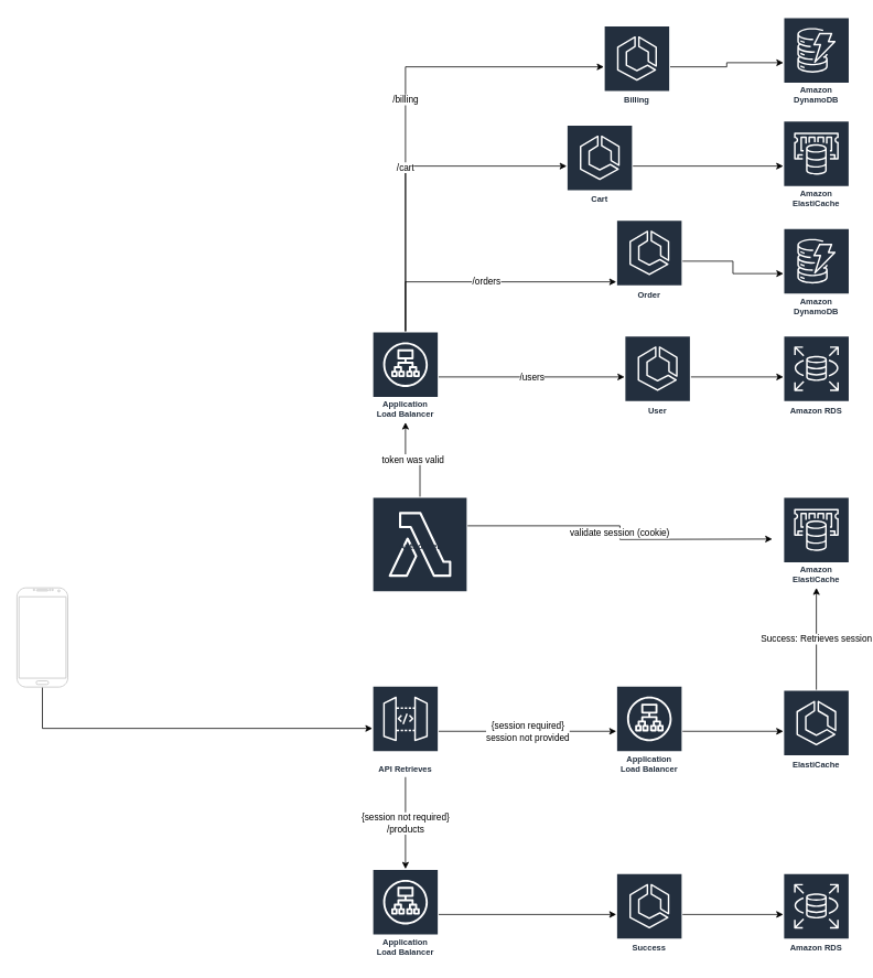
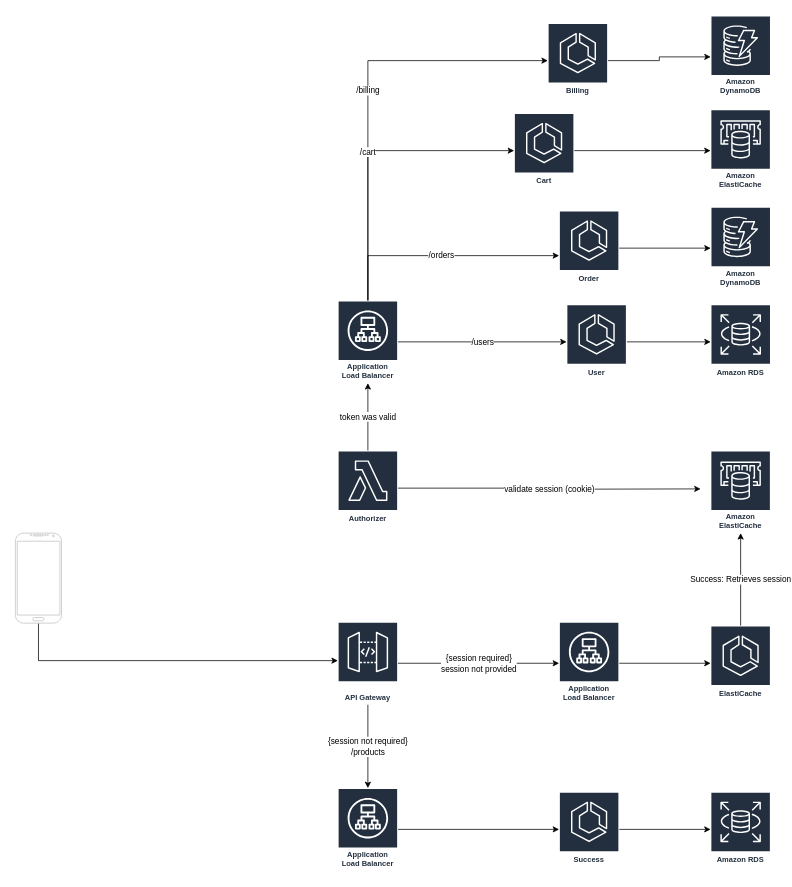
  <mxCell id="0" />
  <mxCell id="1" parent="0" />
  <mxCell id="2" style="edgeStyle=orthogonalEdgeStyle;rounded=0;orthogonalLoop=1;jettySize=auto;html=1;" edge="1" parent="1" source="3"><mxGeometry relative="1" as="geometry"><mxPoint x="450" y="880" as="targetPoint" /><Array as="points"><mxPoint x="51" y="880" /></Array></mxGeometry></mxCell>
  <mxCell id="3" value="" style="verticalLabelPosition=bottom;verticalAlign=top;html=1;shadow=0;dashed=0;strokeWidth=1;shape=mxgraph.android.phone2;strokeColor=#c0c0c0;" vertex="1" parent="1"><mxGeometry x="20" y="710" width="61.54" height="120" as="geometry" /></mxCell>
  <mxCell id="4" value="{session not required}&lt;br&gt;/products" style="edgeStyle=orthogonalEdgeStyle;rounded=0;orthogonalLoop=1;jettySize=auto;html=1;" edge="1" parent="1" source="6" target="29"><mxGeometry relative="1" as="geometry" /></mxCell>
  <mxCell id="5" value="{session required}&lt;br&gt;session not provided" style="edgeStyle=orthogonalEdgeStyle;rounded=0;orthogonalLoop=1;jettySize=auto;html=1;" edge="1" parent="1" source="6" target="36"><mxGeometry relative="1" as="geometry" /></mxCell>
- <mxCell id="6" value="API Retrieves" style="sketch=0;outlineConnect=0;fontColor=#232F3E;gradientColor=none;strokeColor=#ffffff;fillColor=#232F3E;dashed=0;verticalLabelPosition=middle;verticalAlign=bottom;align=center;html=1;whiteSpace=wrap;fontSize=10;fontStyle=1;spacing=3;shape=mxgraph.aws4.productIcon;prIcon=mxgraph.aws4.api_gateway;" vertex="1" parent="1"><mxGeometry x="450" y="828.5" width="80" height="110" as="geometry" /></mxCell>
+ <mxCell id="6" value="API Gateway" style="sketch=0;outlineConnect=0;fontColor=#232F3E;gradientColor=none;strokeColor=#ffffff;fillColor=#232F3E;dashed=0;verticalLabelPosition=middle;verticalAlign=bottom;align=center;html=1;whiteSpace=wrap;fontSize=10;fontStyle=1;spacing=3;shape=mxgraph.aws4.productIcon;prIcon=mxgraph.aws4.api_gateway;" vertex="1" parent="1"><mxGeometry x="450" y="828.5" width="80" height="110" as="geometry" /></mxCell>
  <mxCell id="7" value="validate session (cookie)" style="edgeStyle=orthogonalEdgeStyle;rounded=0;orthogonalLoop=1;jettySize=auto;html=1;entryX=0.001;entryY=0.456;entryDx=0;entryDy=0;entryPerimeter=0;" edge="1" parent="1" source="9"><mxGeometry relative="1" as="geometry"><mxPoint x="933.677" y="651.04" as="targetPoint" /></mxGeometry></mxCell>
  <mxCell id="8" value="token was valid" style="edgeStyle=orthogonalEdgeStyle;rounded=0;orthogonalLoop=1;jettySize=auto;html=1;" edge="1" parent="1" source="9" target="14"><mxGeometry relative="1" as="geometry" /></mxCell>
- <mxCell id="9" value="Authorizer" style="sketch=0;outlineConnect=0;fontColor=#232F3E;gradientColor=none;strokeColor=#ffffff;fillColor=#232F3E;dashed=0;verticalLabelPosition=middle;verticalAlign=bottom;align=center;html=1;whiteSpace=wrap;fontSize=10;fontStyle=1;spacing=3;shape=mxgraph.aws4.productIcon;prIcon=mxgraph.aws4.lambda;" vertex="1" parent="1"><mxGeometry x="450" y="600" width="115" height="70" as="geometry" /></mxCell>
+ <mxCell id="9" value="Authorizer" style="sketch=0;outlineConnect=0;fontColor=#232F3E;gradientColor=none;strokeColor=#ffffff;fillColor=#232F3E;dashed=0;verticalLabelPosition=middle;verticalAlign=bottom;align=center;html=1;whiteSpace=wrap;fontSize=10;fontStyle=1;spacing=3;shape=mxgraph.aws4.productIcon;prIcon=mxgraph.aws4.lambda;" vertex="1" parent="1"><mxGeometry x="450" y="600" width="80" height="100" as="geometry" /></mxCell>
  <mxCell id="10" value="/billing" style="edgeStyle=orthogonalEdgeStyle;rounded=0;orthogonalLoop=1;jettySize=auto;html=1;" edge="1" parent="1" source="14" target="24"><mxGeometry relative="1" as="geometry"><mxPoint x="610" y="-410" as="targetPoint" /><Array as="points"><mxPoint x="490" y="80" /></Array></mxGeometry></mxCell>
  <mxCell id="11" value="/cart" style="edgeStyle=orthogonalEdgeStyle;rounded=0;orthogonalLoop=1;jettySize=auto;html=1;" edge="1" parent="1" source="14" target="27"><mxGeometry relative="1" as="geometry"><Array as="points"><mxPoint x="490" y="200" /></Array></mxGeometry></mxCell>
  <mxCell id="12" value="/orders" style="edgeStyle=orthogonalEdgeStyle;rounded=0;orthogonalLoop=1;jettySize=auto;html=1;" edge="1" parent="1" source="14" target="22"><mxGeometry relative="1" as="geometry"><Array as="points"><mxPoint x="490" y="340" /></Array></mxGeometry></mxCell>
  <mxCell id="13" value="/users" style="edgeStyle=orthogonalEdgeStyle;rounded=0;orthogonalLoop=1;jettySize=auto;html=1;" edge="1" parent="1" source="14" target="18"><mxGeometry relative="1" as="geometry"><Array as="points" /></mxGeometry></mxCell>
  <mxCell id="14" value="Application Load Balancer" style="sketch=0;outlineConnect=0;fontColor=#232F3E;gradientColor=none;strokeColor=#ffffff;fillColor=#232F3E;dashed=0;verticalLabelPosition=middle;verticalAlign=bottom;align=center;html=1;whiteSpace=wrap;fontSize=10;fontStyle=1;spacing=3;shape=mxgraph.aws4.productIcon;prIcon=mxgraph.aws4.application_load_balancer;" vertex="1" parent="1"><mxGeometry x="450" y="400" width="80" height="110" as="geometry" /></mxCell>
  <mxCell id="15" value="Success: Retrieves session" style="edgeStyle=orthogonalEdgeStyle;rounded=0;orthogonalLoop=1;jettySize=auto;html=1;" edge="1" parent="1" source="16" target="33"><mxGeometry relative="1" as="geometry"><mxPoint x="933.57" y="655" as="targetPoint" /><Array as="points"><mxPoint x="990" y="884" /></Array></mxGeometry></mxCell>
  <mxCell id="16" value="ElastiCache" style="sketch=0;outlineConnect=0;fontColor=#232F3E;gradientColor=none;strokeColor=#ffffff;fillColor=#232F3E;dashed=0;verticalLabelPosition=middle;verticalAlign=bottom;align=center;html=1;whiteSpace=wrap;fontSize=10;fontStyle=1;spacing=3;shape=mxgraph.aws4.productIcon;prIcon=mxgraph.aws4.ecs;" vertex="1" parent="1"><mxGeometry x="947" y="833.5" width="80" height="100" as="geometry" /></mxCell>
  <mxCell id="17" style="edgeStyle=orthogonalEdgeStyle;rounded=0;orthogonalLoop=1;jettySize=auto;html=1;" edge="1" parent="1" source="18" target="30"><mxGeometry relative="1" as="geometry"><mxPoint x="970" y="88.5" as="targetPoint" /></mxGeometry></mxCell>
  <mxCell id="18" value="User" style="sketch=0;outlineConnect=0;fontColor=#232F3E;gradientColor=none;strokeColor=#ffffff;fillColor=#232F3E;dashed=0;verticalLabelPosition=middle;verticalAlign=bottom;align=center;html=1;whiteSpace=wrap;fontSize=10;fontStyle=1;spacing=3;shape=mxgraph.aws4.productIcon;prIcon=mxgraph.aws4.ecs;" vertex="1" parent="1"><mxGeometry x="755" y="405" width="80" height="100" as="geometry" /></mxCell>
  <mxCell id="19" style="edgeStyle=orthogonalEdgeStyle;rounded=0;orthogonalLoop=1;jettySize=auto;html=1;" edge="1" parent="1" source="20" target="32"><mxGeometry relative="1" as="geometry"><mxPoint x="870" y="1113.5" as="targetPoint" /></mxGeometry></mxCell>
  <mxCell id="20" value="Success" style="sketch=0;outlineConnect=0;fontColor=#232F3E;gradientColor=none;strokeColor=#ffffff;fillColor=#232F3E;dashed=0;verticalLabelPosition=middle;verticalAlign=bottom;align=center;html=1;whiteSpace=wrap;fontSize=10;fontStyle=1;spacing=3;shape=mxgraph.aws4.productIcon;prIcon=mxgraph.aws4.ecs;" vertex="1" parent="1"><mxGeometry x="745" y="1055" width="80" height="100" as="geometry" /></mxCell>
  <mxCell id="21" style="edgeStyle=orthogonalEdgeStyle;rounded=0;orthogonalLoop=1;jettySize=auto;html=1;" edge="1" parent="1" source="22" target="25"><mxGeometry relative="1" as="geometry" /></mxCell>
- <mxCell id="22" value="Order" style="sketch=0;outlineConnect=0;fontColor=#232F3E;gradientColor=none;strokeColor=#ffffff;fillColor=#232F3E;dashed=0;verticalLabelPosition=middle;verticalAlign=bottom;align=center;html=1;whiteSpace=wrap;fontSize=10;fontStyle=1;spacing=3;shape=mxgraph.aws4.productIcon;prIcon=mxgraph.aws4.ecs;" vertex="1" parent="1"><mxGeometry x="745" y="265" width="80" height="100" as="geometry" /></mxCell>
+ <mxCell id="22" value="Order" style="sketch=0;outlineConnect=0;fontColor=#232F3E;gradientColor=none;strokeColor=#ffffff;fillColor=#232F3E;dashed=0;verticalLabelPosition=middle;verticalAlign=bottom;align=center;html=1;whiteSpace=wrap;fontSize=10;fontStyle=1;spacing=3;shape=mxgraph.aws4.productIcon;prIcon=mxgraph.aws4.ecs;" vertex="1" parent="1"><mxGeometry x="745" y="280" width="80" height="100" as="geometry" /></mxCell>
  <mxCell id="23" style="edgeStyle=orthogonalEdgeStyle;rounded=0;orthogonalLoop=1;jettySize=auto;html=1;" edge="1" parent="1" source="24" target="31"><mxGeometry relative="1" as="geometry" /></mxCell>
  <mxCell id="24" value="Billing" style="sketch=0;outlineConnect=0;fontColor=#232F3E;gradientColor=none;strokeColor=#ffffff;fillColor=#232F3E;dashed=0;verticalLabelPosition=middle;verticalAlign=bottom;align=center;html=1;whiteSpace=wrap;fontSize=10;fontStyle=1;spacing=3;shape=mxgraph.aws4.productIcon;prIcon=mxgraph.aws4.ecs;" vertex="1" parent="1"><mxGeometry x="730" y="30" width="80" height="100" as="geometry" /></mxCell>
  <mxCell id="25" value="Amazon DynamoDB" style="sketch=0;outlineConnect=0;fontColor=#232F3E;gradientColor=none;strokeColor=#ffffff;fillColor=#232F3E;dashed=0;verticalLabelPosition=middle;verticalAlign=bottom;align=center;html=1;whiteSpace=wrap;fontSize=10;fontStyle=1;spacing=3;shape=mxgraph.aws4.productIcon;prIcon=mxgraph.aws4.dynamodb;" vertex="1" parent="1"><mxGeometry x="947.14" y="275" width="80" height="110" as="geometry" /></mxCell>
  <mxCell id="26" style="edgeStyle=orthogonalEdgeStyle;rounded=0;orthogonalLoop=1;jettySize=auto;html=1;" edge="1" parent="1" source="27" target="34"><mxGeometry relative="1" as="geometry"><mxPoint x="947.14" y="200" as="targetPoint" /><Array as="points" /></mxGeometry></mxCell>
  <mxCell id="27" value="Cart" style="sketch=0;outlineConnect=0;fontColor=#232F3E;gradientColor=none;strokeColor=#ffffff;fillColor=#232F3E;dashed=0;verticalLabelPosition=middle;verticalAlign=bottom;align=center;html=1;whiteSpace=wrap;fontSize=10;fontStyle=1;spacing=3;shape=mxgraph.aws4.productIcon;prIcon=mxgraph.aws4.ecs;" vertex="1" parent="1"><mxGeometry x="685" y="150" width="80" height="100" as="geometry" /></mxCell>
  <mxCell id="28" style="edgeStyle=orthogonalEdgeStyle;rounded=0;orthogonalLoop=1;jettySize=auto;html=1;" edge="1" parent="1" source="29" target="20"><mxGeometry relative="1" as="geometry" /></mxCell>
  <mxCell id="29" value="Application Load Balancer" style="sketch=0;outlineConnect=0;fontColor=#232F3E;gradientColor=none;strokeColor=#ffffff;fillColor=#232F3E;dashed=0;verticalLabelPosition=middle;verticalAlign=bottom;align=center;html=1;whiteSpace=wrap;fontSize=10;fontStyle=1;spacing=3;shape=mxgraph.aws4.productIcon;prIcon=mxgraph.aws4.application_load_balancer;" vertex="1" parent="1"><mxGeometry x="450" y="1050" width="80" height="110" as="geometry" /></mxCell>
  <mxCell id="30" value="Amazon RDS" style="sketch=0;outlineConnect=0;fontColor=#232F3E;gradientColor=none;strokeColor=#ffffff;fillColor=#232F3E;dashed=0;verticalLabelPosition=middle;verticalAlign=bottom;align=center;html=1;whiteSpace=wrap;fontSize=10;fontStyle=1;spacing=3;shape=mxgraph.aws4.productIcon;prIcon=mxgraph.aws4.rds;" vertex="1" parent="1"><mxGeometry x="947.14" y="405" width="80" height="100" as="geometry" /></mxCell>
  <mxCell id="31" value="Amazon DynamoDB" style="sketch=0;outlineConnect=0;fontColor=#232F3E;gradientColor=none;strokeColor=#ffffff;fillColor=#232F3E;dashed=0;verticalLabelPosition=middle;verticalAlign=bottom;align=center;html=1;whiteSpace=wrap;fontSize=10;fontStyle=1;spacing=3;shape=mxgraph.aws4.productIcon;prIcon=mxgraph.aws4.dynamodb;" vertex="1" parent="1"><mxGeometry x="947.14" y="20" width="80" height="110" as="geometry" /></mxCell>
  <mxCell id="32" value="Amazon RDS" style="sketch=0;outlineConnect=0;fontColor=#232F3E;gradientColor=none;strokeColor=#ffffff;fillColor=#232F3E;dashed=0;verticalLabelPosition=middle;verticalAlign=bottom;align=center;html=1;whiteSpace=wrap;fontSize=10;fontStyle=1;spacing=3;shape=mxgraph.aws4.productIcon;prIcon=mxgraph.aws4.rds;" vertex="1" parent="1"><mxGeometry x="947" y="1055" width="80" height="100" as="geometry" /></mxCell>
  <mxCell id="33" value="Amazon ElastiCache" style="sketch=0;outlineConnect=0;fontColor=#232F3E;gradientColor=none;strokeColor=#ffffff;fillColor=#232F3E;dashed=0;verticalLabelPosition=middle;verticalAlign=bottom;align=center;html=1;whiteSpace=wrap;fontSize=10;fontStyle=1;spacing=3;shape=mxgraph.aws4.productIcon;prIcon=mxgraph.aws4.elasticache;" vertex="1" parent="1"><mxGeometry x="947" y="600" width="80" height="110" as="geometry" /></mxCell>
  <mxCell id="34" value="Amazon ElastiCache" style="sketch=0;outlineConnect=0;fontColor=#232F3E;gradientColor=none;strokeColor=#ffffff;fillColor=#232F3E;dashed=0;verticalLabelPosition=middle;verticalAlign=bottom;align=center;html=1;whiteSpace=wrap;fontSize=10;fontStyle=1;spacing=3;shape=mxgraph.aws4.productIcon;prIcon=mxgraph.aws4.elasticache;" vertex="1" parent="1"><mxGeometry x="947" y="145" width="80" height="110" as="geometry" /></mxCell>
  <mxCell id="35" style="edgeStyle=orthogonalEdgeStyle;rounded=0;orthogonalLoop=1;jettySize=auto;html=1;" edge="1" parent="1" source="36" target="16"><mxGeometry relative="1" as="geometry" /></mxCell>
  <mxCell id="36" value="Application Load Balancer" style="sketch=0;outlineConnect=0;fontColor=#232F3E;gradientColor=none;strokeColor=#ffffff;fillColor=#232F3E;dashed=0;verticalLabelPosition=middle;verticalAlign=bottom;align=center;html=1;whiteSpace=wrap;fontSize=10;fontStyle=1;spacing=3;shape=mxgraph.aws4.productIcon;prIcon=mxgraph.aws4.application_load_balancer;" vertex="1" parent="1"><mxGeometry x="745" y="828.5" width="80" height="110" as="geometry" /></mxCell>
